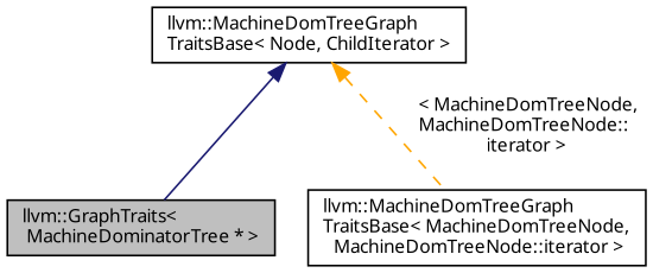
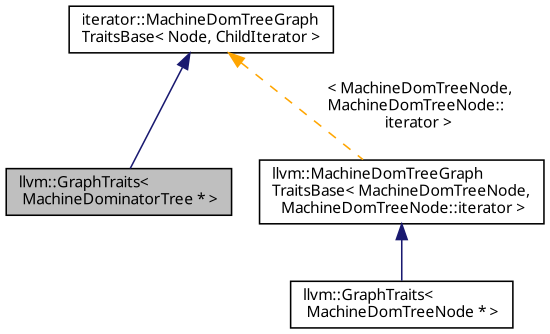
  digraph {
    fontname="Noto Sans"
    rankdir=TB
    node [color=black fontname="Noto Sans" fontsize=10 shape=box]
    edge [color=midnightblue dir=back fontname="Noto Sans" fontsize=10 labelfontname=Helvetica labelfontsize=10 style=solid]
    n1 [fillcolor=grey75 fontcolor=black height=0.2 label="llvm::GraphTraits\<\l MachineDominatorTree * \>" style=filled width=0.4]
+   n2 [height=0.2 label="llvm::GraphTraits\<\l MachineDomTreeNode * \>" width=0.4]
    n3 [height=0.2 label="llvm::MachineDomTreeGraph\lTraitsBase\< MachineDomTreeNode,\l MachineDomTreeNode::iterator \>" width=0.4]
-   n4 [height=0.2 label="llvm::MachineDomTreeGraph\lTraitsBase\< Node, ChildIterator \>" width=0.4]
+   n4 [height=0.2 label="iterator::MachineDomTreeGraph\lTraitsBase\< Node, ChildIterator \>" width=0.4]
+   n3 -> n2
    n4 -> n1
    n4 -> n3 [color=orange label=" \< MachineDomTreeNode,\l MachineDomTreeNode::\literator \>" style=dashed]
  }
